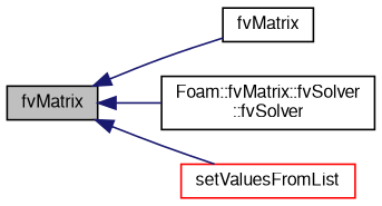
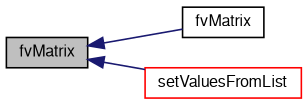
  digraph {
    rankdir=LR
    node [color=black fontname=FreeSans fontsize=10 shape=record]
    edge [color=midnightblue dir=back fontname=FreeSans fontsize=10 labelfontname=FreeSans labelfontsize=10 style=solid]
    n1 [fillcolor=grey75 fontcolor=black height=0.2 label=fvMatrix style=filled width=0.4]
    n2 [height=0.2 label=fvMatrix width=0.4]
-   n3 [height=0.2 label="Foam::fvMatrix::fvSolver\l::fvSolver" width=0.4]
    n4 [color=red height=0.2 label=setValuesFromList width=0.4]
    n1 -> n2
-   n1 -> n3
    n1 -> n4
  }
